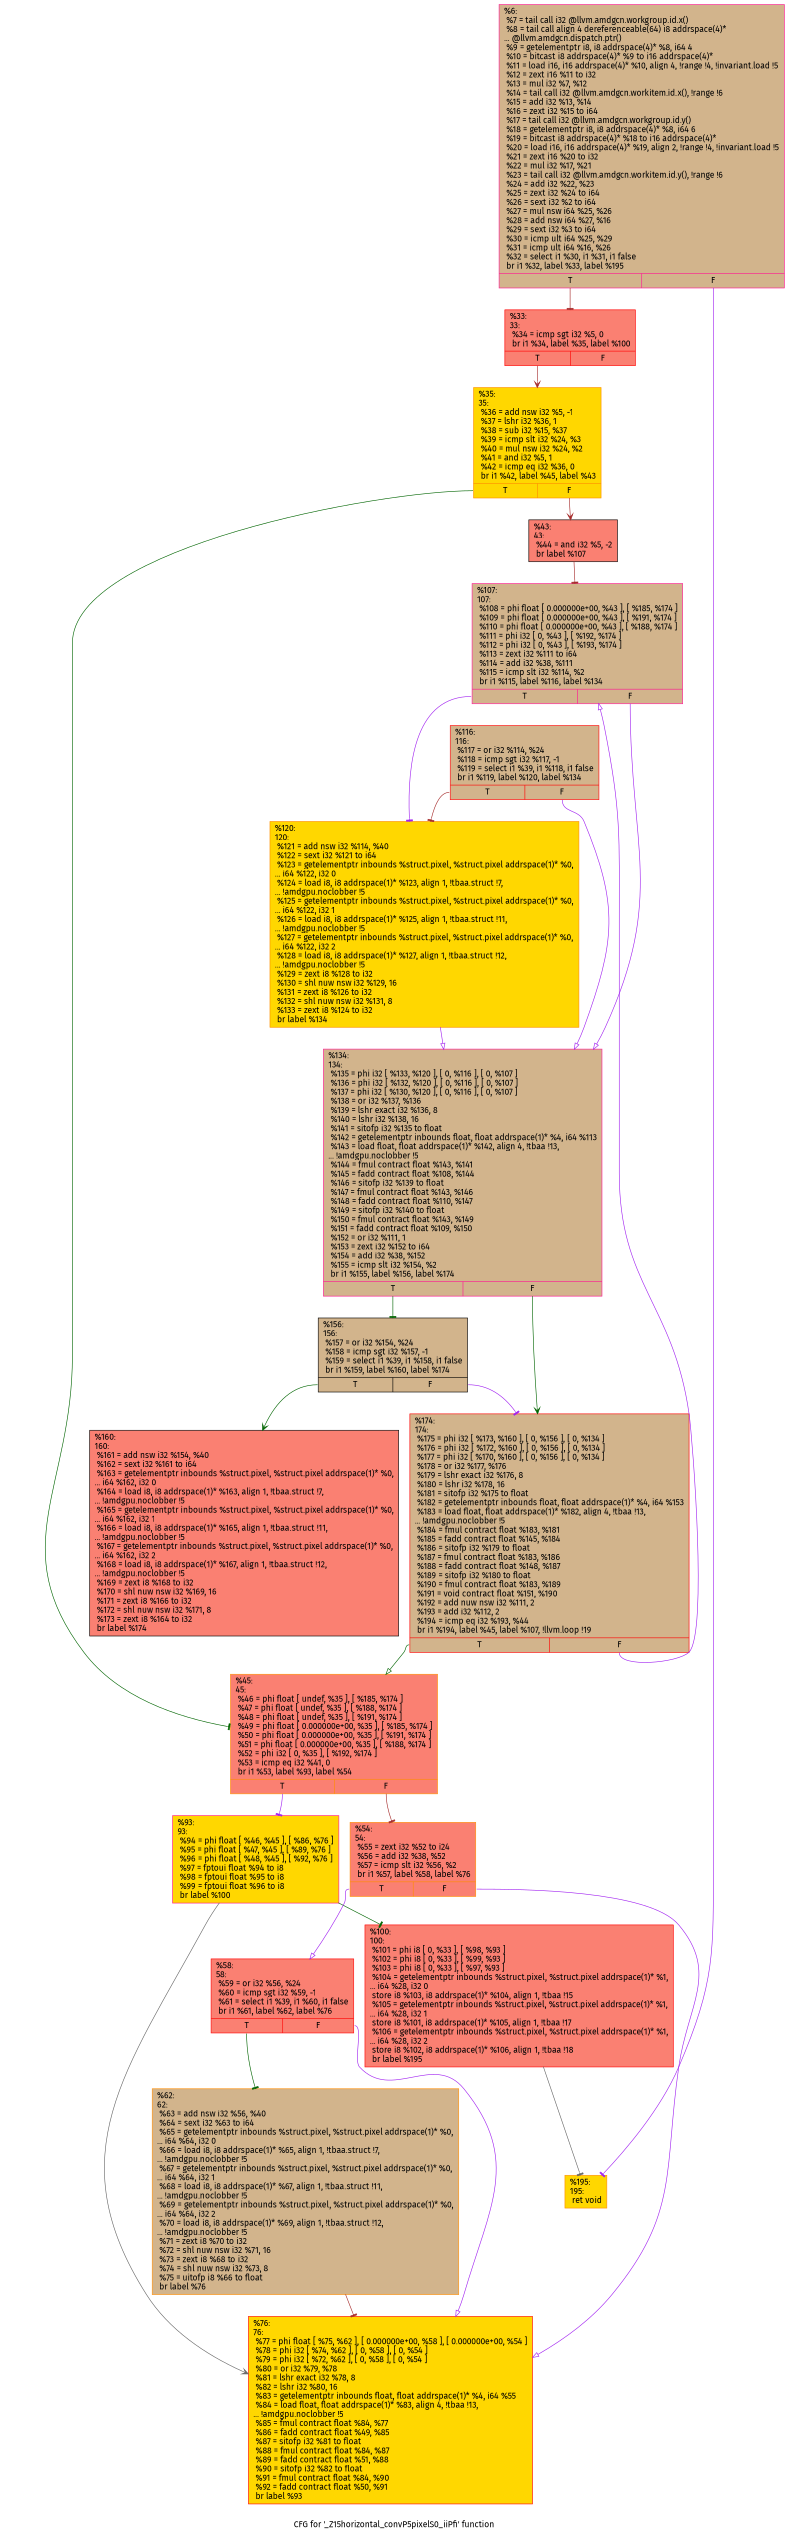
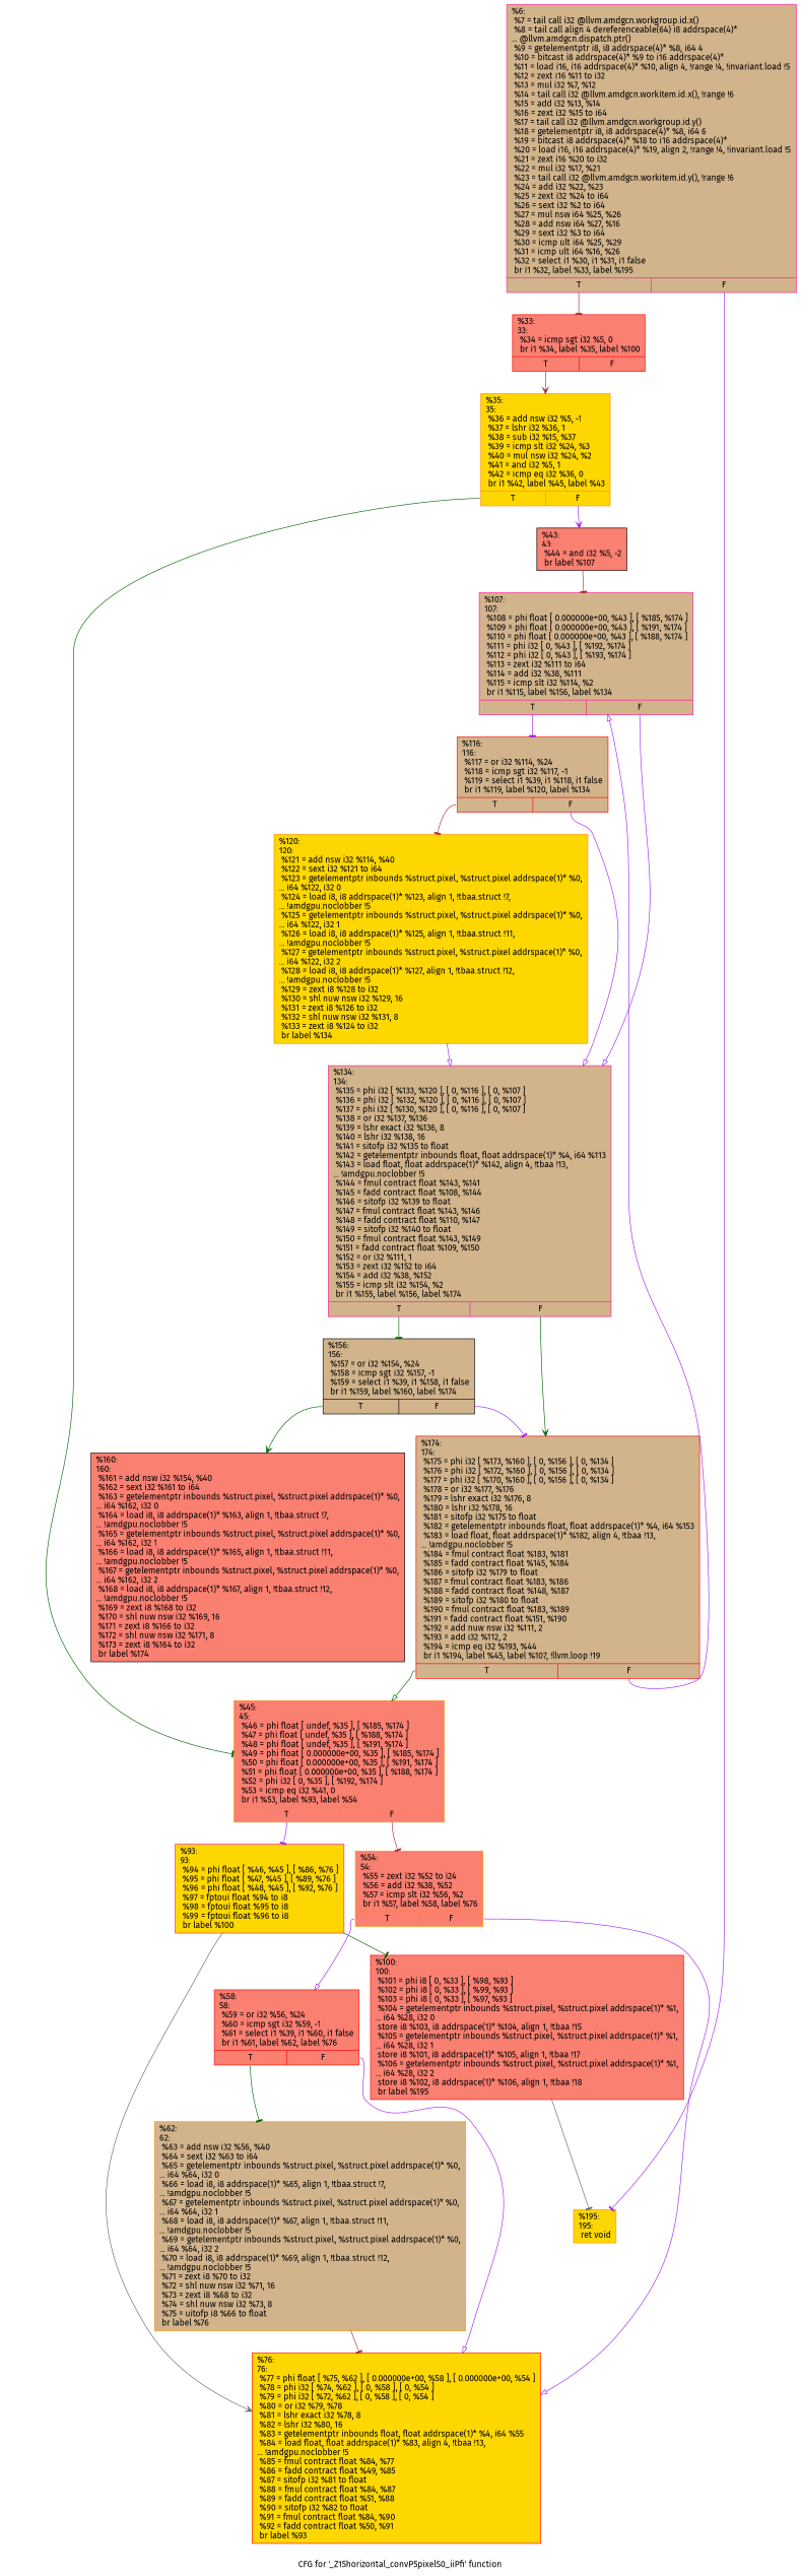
  digraph {
    fontname="Fira Sans"
    label="CFG for '_Z15horizontal_convP5pixelS0_iiPfi' function"
    node [color=red fillcolor=tan fontname="Fira Sans" shape=record style=filled]
    edge [arrowhead=tee color=purple fontname="Fira Sans" tailport=s0]
    n1 [color=deeppink label="{%6:\l  %7 = tail call i32 @llvm.amdgcn.workgroup.id.x()\l  %8 = tail call align 4 dereferenceable(64) i8 addrspace(4)*\l... @llvm.amdgcn.dispatch.ptr()\l  %9 = getelementptr i8, i8 addrspace(4)* %8, i64 4\l  %10 = bitcast i8 addrspace(4)* %9 to i16 addrspace(4)*\l  %11 = load i16, i16 addrspace(4)* %10, align 4, !range !4, !invariant.load !5\l  %12 = zext i16 %11 to i32\l  %13 = mul i32 %7, %12\l  %14 = tail call i32 @llvm.amdgcn.workitem.id.x(), !range !6\l  %15 = add i32 %13, %14\l  %16 = zext i32 %15 to i64\l  %17 = tail call i32 @llvm.amdgcn.workgroup.id.y()\l  %18 = getelementptr i8, i8 addrspace(4)* %8, i64 6\l  %19 = bitcast i8 addrspace(4)* %18 to i16 addrspace(4)*\l  %20 = load i16, i16 addrspace(4)* %19, align 2, !range !4, !invariant.load !5\l  %21 = zext i16 %20 to i32\l  %22 = mul i32 %17, %21\l  %23 = tail call i32 @llvm.amdgcn.workitem.id.y(), !range !6\l  %24 = add i32 %22, %23\l  %25 = zext i32 %24 to i64\l  %26 = sext i32 %2 to i64\l  %27 = mul nsw i64 %25, %26\l  %28 = add nsw i64 %27, %16\l  %29 = sext i32 %3 to i64\l  %30 = icmp ult i64 %25, %29\l  %31 = icmp ult i64 %16, %26\l  %32 = select i1 %30, i1 %31, i1 false\l  br i1 %32, label %33, label %195\l|{<s0>T|<s1>F}}"]
    n2 [fillcolor=salmon label="{%33:\l33:                                               \l  %34 = icmp sgt i32 %5, 0\l  br i1 %34, label %35, label %100\l|{<s0>T|<s1>F}}"]
    n3 [color=darkorange fillcolor=gold label="{%195:\l195:                                              \l  ret void\l}"]
    n4 [color=darkorange fillcolor=gold label="{%35:\l35:                                               \l  %36 = add nsw i32 %5, -1\l  %37 = lshr i32 %36, 1\l  %38 = sub i32 %15, %37\l  %39 = icmp slt i32 %24, %3\l  %40 = mul nsw i32 %24, %2\l  %41 = and i32 %5, 1\l  %42 = icmp eq i32 %36, 0\l  br i1 %42, label %45, label %43\l|{<s0>T|<s1>F}}"]
    n5 [color=darkorange fillcolor=salmon label="{%45:\l45:                                               \l  %46 = phi float [ undef, %35 ], [ %185, %174 ]\l  %47 = phi float [ undef, %35 ], [ %188, %174 ]\l  %48 = phi float [ undef, %35 ], [ %191, %174 ]\l  %49 = phi float [ 0.000000e+00, %35 ], [ %185, %174 ]\l  %50 = phi float [ 0.000000e+00, %35 ], [ %191, %174 ]\l  %51 = phi float [ 0.000000e+00, %35 ], [ %188, %174 ]\l  %52 = phi i32 [ 0, %35 ], [ %192, %174 ]\l  %53 = icmp eq i32 %41, 0\l  br i1 %53, label %93, label %54\l|{<s0>T|<s1>F}}"]
    n6 [color=black fillcolor=salmon label="{%43:\l43:                                               \l  %44 = and i32 %5, -2\l  br label %107\l}"]
    n7 [fillcolor=salmon label="{%100:\l100:                                              \l  %101 = phi i8 [ 0, %33 ], [ %98, %93 ]\l  %102 = phi i8 [ 0, %33 ], [ %99, %93 ]\l  %103 = phi i8 [ 0, %33 ], [ %97, %93 ]\l  %104 = getelementptr inbounds %struct.pixel, %struct.pixel addrspace(1)* %1,\l... i64 %28, i32 0\l  store i8 %103, i8 addrspace(1)* %104, align 1, !tbaa !15\l  %105 = getelementptr inbounds %struct.pixel, %struct.pixel addrspace(1)* %1,\l... i64 %28, i32 1\l  store i8 %101, i8 addrspace(1)* %105, align 1, !tbaa !17\l  %106 = getelementptr inbounds %struct.pixel, %struct.pixel addrspace(1)* %1,\l... i64 %28, i32 2\l  store i8 %102, i8 addrspace(1)* %106, align 1, !tbaa !18\l  br label %195\l}"]
    n8 [color=deeppink fillcolor=gold label="{%93:\l93:                                               \l  %94 = phi float [ %46, %45 ], [ %86, %76 ]\l  %95 = phi float [ %47, %45 ], [ %89, %76 ]\l  %96 = phi float [ %48, %45 ], [ %92, %76 ]\l  %97 = fptoui float %94 to i8\l  %98 = fptoui float %95 to i8\l  %99 = fptoui float %96 to i8\l  br label %100\l}"]
    n9 [color=darkorange fillcolor=salmon label="{%54:\l54:                                               \l  %55 = zext i32 %52 to i24\l  %56 = add i32 %38, %52\l  %57 = icmp slt i32 %56, %2\l  br i1 %57, label %58, label %76\l|{<s0>T|<s1>F}}"]
-   n10 [color=deeppink label="{%107:\l107:                                              \l  %108 = phi float [ 0.000000e+00, %43 ], [ %185, %174 ]\l  %109 = phi float [ 0.000000e+00, %43 ], [ %191, %174 ]\l  %110 = phi float [ 0.000000e+00, %43 ], [ %188, %174 ]\l  %111 = phi i32 [ 0, %43 ], [ %192, %174 ]\l  %112 = phi i32 [ 0, %43 ], [ %193, %174 ]\l  %113 = zext i32 %111 to i64\l  %114 = add i32 %38, %111\l  %115 = icmp slt i32 %114, %2\l  br i1 %115, label %116, label %134\l|{<s0>T|<s1>F}}"]
+   n10 [color=deeppink label="{%107:\l107:                                              \l  %108 = phi float [ 0.000000e+00, %43 ], [ %185, %174 ]\l  %109 = phi float [ 0.000000e+00, %43 ], [ %191, %174 ]\l  %110 = phi float [ 0.000000e+00, %43 ], [ %188, %174 ]\l  %111 = phi i32 [ 0, %43 ], [ %192, %174 ]\l  %112 = phi i32 [ 0, %43 ], [ %193, %174 ]\l  %113 = zext i32 %111 to i64\l  %114 = add i32 %38, %111\l  %115 = icmp slt i32 %114, %2\l  br i1 %115, label %156, label %134\l|{<s0>T|<s1>F}}"]
    n11 [fillcolor=gold label="{%76:\l76:                                               \l  %77 = phi float [ %75, %62 ], [ 0.000000e+00, %58 ], [ 0.000000e+00, %54 ]\l  %78 = phi i32 [ %74, %62 ], [ 0, %58 ], [ 0, %54 ]\l  %79 = phi i32 [ %72, %62 ], [ 0, %58 ], [ 0, %54 ]\l  %80 = or i32 %79, %78\l  %81 = lshr exact i32 %78, 8\l  %82 = lshr i32 %80, 16\l  %83 = getelementptr inbounds float, float addrspace(1)* %4, i64 %55\l  %84 = load float, float addrspace(1)* %83, align 4, !tbaa !13,\l... !amdgpu.noclobber !5\l  %85 = fmul contract float %84, %77\l  %86 = fadd contract float %49, %85\l  %87 = sitofp i32 %81 to float\l  %88 = fmul contract float %84, %87\l  %89 = fadd contract float %51, %88\l  %90 = sitofp i32 %82 to float\l  %91 = fmul contract float %84, %90\l  %92 = fadd contract float %50, %91\l  br label %93\l}"]
    n12 [fillcolor=salmon label="{%58:\l58:                                               \l  %59 = or i32 %56, %24\l  %60 = icmp sgt i32 %59, -1\l  %61 = select i1 %39, i1 %60, i1 false\l  br i1 %61, label %62, label %76\l|{<s0>T|<s1>F}}"]
    n13 [label="{%116:\l116:                                              \l  %117 = or i32 %114, %24\l  %118 = icmp sgt i32 %117, -1\l  %119 = select i1 %39, i1 %118, i1 false\l  br i1 %119, label %120, label %134\l|{<s0>T|<s1>F}}"]
    n14 [color=deeppink label="{%134:\l134:                                              \l  %135 = phi i32 [ %133, %120 ], [ 0, %116 ], [ 0, %107 ]\l  %136 = phi i32 [ %132, %120 ], [ 0, %116 ], [ 0, %107 ]\l  %137 = phi i32 [ %130, %120 ], [ 0, %116 ], [ 0, %107 ]\l  %138 = or i32 %137, %136\l  %139 = lshr exact i32 %136, 8\l  %140 = lshr i32 %138, 16\l  %141 = sitofp i32 %135 to float\l  %142 = getelementptr inbounds float, float addrspace(1)* %4, i64 %113\l  %143 = load float, float addrspace(1)* %142, align 4, !tbaa !13,\l... !amdgpu.noclobber !5\l  %144 = fmul contract float %143, %141\l  %145 = fadd contract float %108, %144\l  %146 = sitofp i32 %139 to float\l  %147 = fmul contract float %143, %146\l  %148 = fadd contract float %110, %147\l  %149 = sitofp i32 %140 to float\l  %150 = fmul contract float %143, %149\l  %151 = fadd contract float %109, %150\l  %152 = or i32 %111, 1\l  %153 = zext i32 %152 to i64\l  %154 = add i32 %38, %152\l  %155 = icmp slt i32 %154, %2\l  br i1 %155, label %156, label %174\l|{<s0>T|<s1>F}}"]
    n15 [color=darkorange fillcolor=gold label="{%120:\l120:                                              \l  %121 = add nsw i32 %114, %40\l  %122 = sext i32 %121 to i64\l  %123 = getelementptr inbounds %struct.pixel, %struct.pixel addrspace(1)* %0,\l... i64 %122, i32 0\l  %124 = load i8, i8 addrspace(1)* %123, align 1, !tbaa.struct !7,\l... !amdgpu.noclobber !5\l  %125 = getelementptr inbounds %struct.pixel, %struct.pixel addrspace(1)* %0,\l... i64 %122, i32 1\l  %126 = load i8, i8 addrspace(1)* %125, align 1, !tbaa.struct !11,\l... !amdgpu.noclobber !5\l  %127 = getelementptr inbounds %struct.pixel, %struct.pixel addrspace(1)* %0,\l... i64 %122, i32 2\l  %128 = load i8, i8 addrspace(1)* %127, align 1, !tbaa.struct !12,\l... !amdgpu.noclobber !5\l  %129 = zext i8 %128 to i32\l  %130 = shl nuw nsw i32 %129, 16\l  %131 = zext i8 %126 to i32\l  %132 = shl nuw nsw i32 %131, 8\l  %133 = zext i8 %124 to i32\l  br label %134\l}"]
    n16 [color=black label="{%156:\l156:                                              \l  %157 = or i32 %154, %24\l  %158 = icmp sgt i32 %157, -1\l  %159 = select i1 %39, i1 %158, i1 false\l  br i1 %159, label %160, label %174\l|{<s0>T|<s1>F}}"]
-   n17 [label="{%174:\l174:                                              \l  %175 = phi i32 [ %173, %160 ], [ 0, %156 ], [ 0, %134 ]\l  %176 = phi i32 [ %172, %160 ], [ 0, %156 ], [ 0, %134 ]\l  %177 = phi i32 [ %170, %160 ], [ 0, %156 ], [ 0, %134 ]\l  %178 = or i32 %177, %176\l  %179 = lshr exact i32 %176, 8\l  %180 = lshr i32 %178, 16\l  %181 = sitofp i32 %175 to float\l  %182 = getelementptr inbounds float, float addrspace(1)* %4, i64 %153\l  %183 = load float, float addrspace(1)* %182, align 4, !tbaa !13,\l... !amdgpu.noclobber !5\l  %184 = fmul contract float %183, %181\l  %185 = fadd contract float %145, %184\l  %186 = sitofp i32 %179 to float\l  %187 = fmul contract float %183, %186\l  %188 = fadd contract float %148, %187\l  %189 = sitofp i32 %180 to float\l  %190 = fmul contract float %183, %189\l  %191 = void contract float %151, %190\l  %192 = add nuw nsw i32 %111, 2\l  %193 = add i32 %112, 2\l  %194 = icmp eq i32 %193, %44\l  br i1 %194, label %45, label %107, !llvm.loop !19\l|{<s0>T|<s1>F}}"]
+   n17 [label="{%174:\l174:                                              \l  %175 = phi i32 [ %173, %160 ], [ 0, %156 ], [ 0, %134 ]\l  %176 = phi i32 [ %172, %160 ], [ 0, %156 ], [ 0, %134 ]\l  %177 = phi i32 [ %170, %160 ], [ 0, %156 ], [ 0, %134 ]\l  %178 = or i32 %177, %176\l  %179 = lshr exact i32 %176, 8\l  %180 = lshr i32 %178, 16\l  %181 = sitofp i32 %175 to float\l  %182 = getelementptr inbounds float, float addrspace(1)* %4, i64 %153\l  %183 = load float, float addrspace(1)* %182, align 4, !tbaa !13,\l... !amdgpu.noclobber !5\l  %184 = fmul contract float %183, %181\l  %185 = fadd contract float %145, %184\l  %186 = sitofp i32 %179 to float\l  %187 = fmul contract float %183, %186\l  %188 = fadd contract float %148, %187\l  %189 = sitofp i32 %180 to float\l  %190 = fmul contract float %183, %189\l  %191 = fadd contract float %151, %190\l  %192 = add nuw nsw i32 %111, 2\l  %193 = add i32 %112, 2\l  %194 = icmp eq i32 %193, %44\l  br i1 %194, label %45, label %107, !llvm.loop !19\l|{<s0>T|<s1>F}}"]
    n18 [color=darkorange label="{%62:\l62:                                               \l  %63 = add nsw i32 %56, %40\l  %64 = sext i32 %63 to i64\l  %65 = getelementptr inbounds %struct.pixel, %struct.pixel addrspace(1)* %0,\l... i64 %64, i32 0\l  %66 = load i8, i8 addrspace(1)* %65, align 1, !tbaa.struct !7,\l... !amdgpu.noclobber !5\l  %67 = getelementptr inbounds %struct.pixel, %struct.pixel addrspace(1)* %0,\l... i64 %64, i32 1\l  %68 = load i8, i8 addrspace(1)* %67, align 1, !tbaa.struct !11,\l... !amdgpu.noclobber !5\l  %69 = getelementptr inbounds %struct.pixel, %struct.pixel addrspace(1)* %0,\l... i64 %64, i32 2\l  %70 = load i8, i8 addrspace(1)* %69, align 1, !tbaa.struct !12,\l... !amdgpu.noclobber !5\l  %71 = zext i8 %70 to i32\l  %72 = shl nuw nsw i32 %71, 16\l  %73 = zext i8 %68 to i32\l  %74 = shl nuw nsw i32 %73, 8\l  %75 = uitofp i8 %66 to float\l  br label %76\l}"]
    n19 [color=black fillcolor=salmon label="{%160:\l160:                                              \l  %161 = add nsw i32 %154, %40\l  %162 = sext i32 %161 to i64\l  %163 = getelementptr inbounds %struct.pixel, %struct.pixel addrspace(1)* %0,\l... i64 %162, i32 0\l  %164 = load i8, i8 addrspace(1)* %163, align 1, !tbaa.struct !7,\l... !amdgpu.noclobber !5\l  %165 = getelementptr inbounds %struct.pixel, %struct.pixel addrspace(1)* %0,\l... i64 %162, i32 1\l  %166 = load i8, i8 addrspace(1)* %165, align 1, !tbaa.struct !11,\l... !amdgpu.noclobber !5\l  %167 = getelementptr inbounds %struct.pixel, %struct.pixel addrspace(1)* %0,\l... i64 %162, i32 2\l  %168 = load i8, i8 addrspace(1)* %167, align 1, !tbaa.struct !12,\l... !amdgpu.noclobber !5\l  %169 = zext i8 %168 to i32\l  %170 = shl nuw nsw i32 %169, 16\l  %171 = zext i8 %166 to i32\l  %172 = shl nuw nsw i32 %171, 8\l  %173 = zext i8 %164 to i32\l  br label %174\l}"]
    n1 -> n2 [color=brown]
    n1 -> n3 [tailport=s1]
    n2 -> n4 [arrowhead=vee color=brown]
    n4 -> n5 [color=darkgreen]
-   n4 -> n6 [arrowhead=vee color=brown tailport=s1]
+   n4 -> n6 [arrowhead=vee tailport=s1]
    n5 -> n8
    n5 -> n9 [color=brown tailport=s1]
    n6 -> n10 [color=brown]
    n7 -> n3 [color=gray40]
    n8 -> n7 [color=darkgreen]
    n8 -> n11 [arrowhead=vee color=gray40]
    n9 -> n11 [arrowhead=onormal tailport=s1]
    n9 -> n12 [arrowhead=onormal]
-   n10 -> n15
+   n10 -> n13
    n10 -> n14 [arrowhead=onormal tailport=s1]
    n12 -> n11 [arrowhead=onormal tailport=s1]
    n12 -> n18 [color=darkgreen]
    n13 -> n14 [arrowhead=onormal tailport=s1]
    n13 -> n15 [color=brown]
    n14 -> n16 [color=darkgreen]
    n14 -> n17 [arrowhead=vee color=darkgreen tailport=s1]
    n15 -> n14 [arrowhead=onormal]
    n16 -> n17 [tailport=s1]
    n16 -> n19 [arrowhead=vee color=darkgreen]
    n17 -> n5 [arrowhead=onormal color=darkgreen]
    n17 -> n10 [arrowhead=onormal tailport=s1]
    n18 -> n11 [color=brown]
  }
